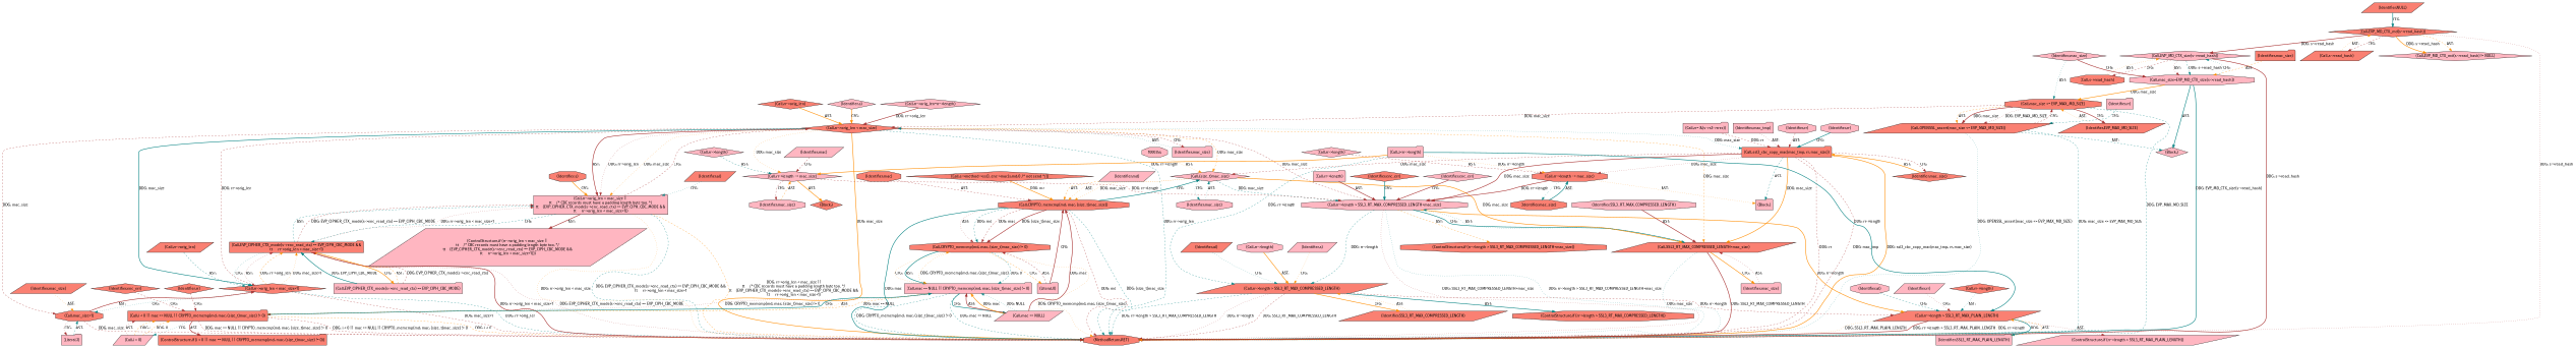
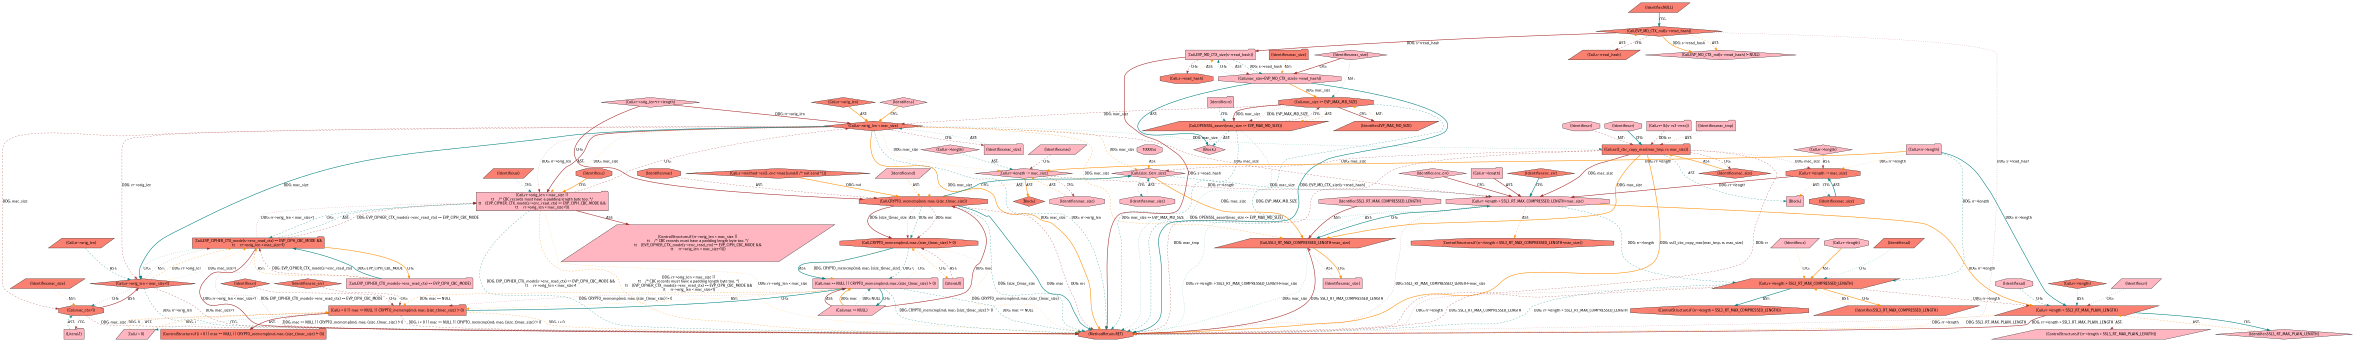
  digraph {
    fontname="Fira Sans"
    node [fillcolor=lightpink fontname="Fira Sans" shape=octagon style=filled]
    edge [color=brown fontname="Fira Sans" style=dashed]
-   n1 [label="(Call,EVP_MD_CTX_size(s->read_hash))" shape=diamond]
+   n1 [label="(Call,EVP_MD_CTX_size(s->read_hash))" shape=folder]
    n2 [label="(Call,mac_size=EVP_MD_CTX_size(s->read_hash))"]
    n3 [fillcolor=salmon label="(MethodReturn,RET)"]
    n4 [fillcolor=salmon label="(Call,s->read_hash)"]
    n5 [fillcolor=salmon label="(Call,mac_size <= EVP_MAX_MD_SIZE)"]
    n6 [label="(Block,)" shape=diamond]
    n7 [fillcolor=salmon label="(Call,EVP_MD_CTX_md(s->read_hash))" shape=diamond]
    n8 [fillcolor=salmon label="(Call,s->read_hash)" shape=parallelogram]
    n9 [label="(Call,EVP_MD_CTX_md(s->read_hash) != NULL)" shape=diamond]
    n10 [fillcolor=salmon label="(Call,OPENSSL_assert(mac_size <= EVP_MAX_MD_SIZE))" shape=parallelogram]
    n11 [fillcolor=salmon label="(Call,rr->orig_len < mac_size)" shape=diamond]
    n12 [fillcolor=salmon label="(Identifier,EVP_MAX_MD_SIZE)" shape=parallelogram]
    n13 [label="(Call,rr->orig_len < mac_size ||\n\t\t    /* CBC records must have a padding length byte too. */\n\t\t    (EVP_CIPHER_CTX_mode(s->enc_read_ctx) == EVP_CIPH_CBC_MODE &&\n\t\t     rr->orig_len < mac_size+1))" shape=folder]
    n14 [fillcolor=salmon label="(Call,rr->orig_len < mac_size+1)" shape=diamond]
-   n15 [fillcolor=salmon label="(Call,mac_size+1)"]
+   n15 [fillcolor=salmon label="(Call,mac_cbc+1)"]
    n16 [fillcolor=salmon label="(Call,ssl3_cbc_copy_mac(mac_tmp, rr, mac_size))" shape=folder]
    n17 [label="(Call,rr->length > SSL3_RT_MAX_COMPRESSED_LENGTH+mac_size)"]
-   n18 [label="(Call,(size_t)mac_size)" shape=diamond]
+   n18 [label="(Call,(size_t)err_size)" shape=diamond]
    n19 [fillcolor=salmon label="(Call,SSL3_RT_MAX_COMPRESSED_LENGTH+mac_size)" shape=parallelogram]
    n20 [label="(Call,rr->length -= mac_size)" shape=diamond]
    n21 [label="(Identifier,mac_size)" shape=folder]
    n22 [fillcolor=salmon label="(Call,EVP_CIPHER_CTX_mode(s->enc_read_ctx) == EVP_CIPH_CBC_MODE &&\n\t\t     rr->orig_len < mac_size+1)" shape=folder]
    n23 [label="(ControlStructure,if (rr->orig_len < mac_size ||\n\t\t    /* CBC records must have a padding length byte too. */\n\t\t    (EVP_CIPHER_CTX_mode(s->enc_read_ctx) == EVP_CIPH_CBC_MODE &&\n\t\t     rr->orig_len < mac_size+1)))" shape=parallelogram]
    n24 [label="(Literal,1)" shape=folder]
    n25 [fillcolor=salmon label="(Call,rr->length -= mac_size)"]
    n26 [label="(Block,)" shape=folder]
    n27 [fillcolor=salmon label="(Identifier,mac_size)" shape=diamond]
    n28 [fillcolor=salmon label="(Call,rr->length > SSL3_RT_MAX_COMPRESSED_LENGTH)" shape=parallelogram]
    n29 [fillcolor=salmon label="(Call,rr->length > SSL3_RT_MAX_PLAIN_LENGTH)" shape=parallelogram]
    n30 [fillcolor=salmon label="(ControlStructure,if (rr->length > SSL3_RT_MAX_COMPRESSED_LENGTH+mac_size))"]
    n31 [fillcolor=salmon label="(Call,CRYPTO_memcmp(md, mac, (size_t)mac_size))"]
    n32 [label="(Identifier,mac_size)"]
    n33 [label="(Identifier,mac_size)" shape=folder]
    n34 [fillcolor=salmon label="(Block,)" shape=diamond]
    n35 [label="(Identifier,mac_size)"]
    n36 [label="(Call,EVP_CIPHER_CTX_mode(s->enc_read_ctx) == EVP_CIPH_CBC_MODE)" shape=folder]
    n37 [fillcolor=salmon label="(Identifier,mac_size)"]
    n38 [fillcolor=salmon label="(ControlStructure,if (rr->length > SSL3_RT_MAX_COMPRESSED_LENGTH))"]
    n39 [fillcolor=salmon label="(Identifier,SSL3_RT_MAX_COMPRESSED_LENGTH)" shape=parallelogram]
    n40 [label="(ControlStructure,if (rr->length > SSL3_RT_MAX_PLAIN_LENGTH))" shape=parallelogram]
-   n41 [label="(Identifier,SSL3_RT_MAX_PLAIN_LENGTH)" shape=folder]
+   n41 [label="(Identifier,SSL3_RT_MAX_PLAIN_LENGTH)" shape=diamond]
    n42 [fillcolor=salmon label="(Call,CRYPTO_memcmp(md, mac, (size_t)mac_size) != 0)"]
    n43 [label="(Call,mac == NULL || CRYPTO_memcmp(md, mac, (size_t)mac_size) != 0)" shape=folder]
    n44 [label="(Literal,0)" shape=folder]
    n45 [fillcolor=salmon label="(Call,i < 0 || mac == NULL || CRYPTO_memcmp(md, mac, (size_t)mac_size) != 0)" shape=folder]
    n46 [label="(Call,mac == NULL)" shape=parallelogram]
    n47 [label="(Call,i < 0)" shape=parallelogram]
    n48 [fillcolor=salmon label="(ControlStructure,if (i < 0 || mac == NULL || CRYPTO_memcmp(md, mac, (size_t)mac_size) != 0))" shape=folder]
    n49 [label="(Identifier,s)" shape=parallelogram]
    n50 [fillcolor=salmon label="(Identifier,mac)"]
    n51 [label="(Identifier,al)"]
    n52 [label="(Call,rr->length)" shape=diamond]
    n53 [label="(Call,rr->length)" shape=folder]
    n54 [fillcolor=salmon label="(Identifier,al)" shape=parallelogram]
    n55 [label="(Identifier,mac)" shape=parallelogram]
    n56 [fillcolor=salmon label="(Call,rr->orig_len)" shape=diamond]
    n57 [fillcolor=salmon label="(Call,s->method->ssl3_enc->mac(s,md,0 /* not send */))" shape=diamond]
    n58 [label="(Identifier,SSL3_RT_MAX_COMPRESSED_LENGTH)"]
    n59 [label="(Identifier,rr)"]
    n60 [fillcolor=salmon label="(Identifier,NULL)" shape=parallelogram]
    n61 [label="(Identifier,rr)" shape=folder]
    n62 [label="(Identifier,rr)"]
    n63 [label="(Call,rr->length)" shape=diamond]
    n64 [label="(Call,rr= &(s->s3->rrec))" shape=folder]
    n65 [label="(Identifier,mac_tmp)" shape=folder]
    n66 [fillcolor=salmon label="(Identifier,enc_err)" shape=diamond]
    n67 [label="(Identifier,rr)" shape=parallelogram]
    n68 [label="(Identifier,s)" shape=diamond]
    n69 [fillcolor=salmon label="(Identifier,mac_size)" shape=parallelogram]
    n70 [label="(Call,rr->length)"]
    n71 [label="(Call,z<rr->length)" shape=folder]
    n72 [fillcolor=salmon label="(Call,rr->orig_len)" shape=parallelogram]
    n73 [fillcolor=salmon label="(Identifier,mac_size)" shape=folder]
    n74 [label="(Call,rr->orig_len=rr->length)" shape=diamond]
    n75 [fillcolor=salmon label="(Identifier,enc_err)" shape=diamond]
    n76 [fillcolor=salmon label="(Call,rr->length)" shape=diamond]
    n77 [fillcolor=salmon label="(Identifier,rr)" shape=diamond]
    n78 [label="(Identifier,enc_err)" shape=diamond]
    n79 [fillcolor=salmon label="(Identifier,al)" shape=parallelogram]
    n80 [label="(Identifier,md)" shape=parallelogram]
    n81 [fillcolor=salmon label="(Identifier,s)"]
    n82 [label="(Identifier,mac_size)" shape=diamond]
    1000354
    n1 -> n2 [label="AST: " style=dotted]
    n1 -> n2 [color=teal label="DDG: s->read_hash"]
    n1 -> n3 [label="DDG: s->read_hash" style=bold]
    n1 -> n4 [label="CFG: "]
    n2 -> n1 [color=teal label="CFG: " style=dotted]
    n2 -> n3 [color=teal label="DDG: EVP_MD_CTX_size(s->read_hash)" style=bold]
    n2 -> n5 [color=darkorange label="DDG: mac_size" style=bold]
    n2 -> n6 [color=teal label="AST: " style=bold]
    n4 -> n1 [color=darkorange label="AST: " style=dotted]
    n5 -> n3 [color=teal label="DDG: EVP_MAX_MD_SIZE"]
    n5 -> n10 [color=darkorange label="AST: "]
    n5 -> n10 [label="DDG: mac_size" style=bold]
    n5 -> n10 [label="DDG: EVP_MAX_MD_SIZE" style=dotted]
    n5 -> n11 [label="DDG: mac_size"]
    n5 -> n12 [label="CFG: " style=bold]
    n7 -> n1 [label="DDG: s->read_hash" style=bold]
    n7 -> n3 [label="DDG: s->read_hash" style=dotted]
    n7 -> n8 [label="CFG: "]
    n7 -> n9 [color=darkorange label="AST: "]
    n7 -> n9 [color=darkorange label="DDG: s->read_hash" style=bold]
    n8 -> n7 [color=darkorange label="AST: " style=dotted]
    n10 -> n3 [color=teal label="DDG: mac_size <= EVP_MAX_MD_SIZE"]
    n10 -> n3 [color=teal label="DDG: OPENSSL_assert(mac_size <= EVP_MAX_MD_SIZE)" style=dotted]
    n10 -> n5 [label="CFG: "]
    n10 -> n6 [color=teal label="AST: "]
    n11 -> n3 [color=darkorange label="DDG: mac_size" style=bold]
    n11 -> n3 [color=teal label="DDG: rr->orig_len"]
    n11 -> n13 [label="AST: " style=bold]
    n11 -> n13 [label="DDG: rr->orig_len" style=dotted]
    n11 -> n13 [color=darkorange label="DDG: mac_size" style=dotted]
    n11 -> n14 [label="DDG: rr->orig_len"]
    n11 -> n14 [color=teal label="DDG: mac_size" style=bold]
    n11 -> n15 [label="DDG: mac_size"]
    n11 -> n16 [color=teal label="DDG: mac_size" style=dotted]
    n11 -> n17 [label="DDG: mac_size"]
    n11 -> n18 [color=darkorange label="DDG: mac_size"]
    n11 -> n19 [color=darkorange label="DDG: mac_size"]
    n11 -> n20 [color=darkorange label="DDG: mac_size" style=dotted]
    n11 -> n21 [label="CFG: "]
    n12 -> n5 [color=darkorange label="AST: " style=dotted]
    n13 -> n3 [color=teal label="DDG: EVP_CIPHER_CTX_mode(s->enc_read_ctx) == EVP_CIPH_CBC_MODE &&\n\t\t     rr->orig_len < mac_size+1"]
    n13 -> n3 [color=darkorange label="DDG: rr->orig_len < mac_size ||\n\t\t    /* CBC records must have a padding length byte too. */\n\t\t    (EVP_CIPHER_CTX_mode(s->enc_read_ctx) == EVP_CIPH_CBC_MODE &&\n\t\t     rr->orig_len < mac_size+1)"]
    n13 -> n3 [color=darkorange label="DDG: rr->orig_len < mac_size" style=dotted]
    n13 -> n11 [label="CFG: "]
    n13 -> n22 [color=teal label="CFG: "]
    n13 -> n23 [label="AST: " style=bold]
    n14 -> n3 [label="DDG: mac_size+1"]
    n14 -> n3 [color=teal label="DDG: rr->orig_len"]
    n14 -> n15 [color=teal label="CFG: " style=dotted]
    n14 -> n22 [label="AST: " style=dotted]
    n14 -> n22 [color=darkorange label="DDG: rr->orig_len"]
    n14 -> n22 [color=darkorange label="DDG: mac_size+1" style=dotted]
    n15 -> n3 [label="DDG: mac_size"]
    n15 -> n14 [label="AST: " style=bold]
    n15 -> n24 [label="CFG: " style=dotted]
    n16 -> n3 [label="DDG: rr"]
    n16 -> n3 [label="DDG: mac_tmp"]
    n16 -> n3 [color=darkorange label="DDG: ssl3_cbc_copy_mac(mac_tmp, rr, mac_size)" style=bold]
    n16 -> n17 [label="DDG: mac_size" style=bold]
    n16 -> n18 [label="DDG: mac_size"]
    n16 -> n19 [color=darkorange label="DDG: mac_size" style=bold]
    n16 -> n25 [label="DDG: mac_size" style=dotted]
    n16 -> n26 [color=teal label="AST: "]
    n16 -> n27 [label="CFG: "]
    n17 -> n3 [label="DDG: SSL3_RT_MAX_COMPRESSED_LENGTH+mac_size" style=dotted]
    n17 -> n3 [color=teal label="DDG: rr->length > SSL3_RT_MAX_COMPRESSED_LENGTH+mac_size" style=dotted]
    n17 -> n19 [color=teal label="CFG: " style=bold]
    n17 -> n28 [color=teal label="DDG: rr->length"]
    n17 -> n29 [color=darkorange label="DDG: rr->length" style=bold]
    n17 -> n30 [color=darkorange label="AST: "]
    n18 -> n17 [color=teal label="DDG: mac_size"]
    n18 -> n19 [color=darkorange label="DDG: mac_size" style=bold]
    n18 -> n31 [color=darkorange label="AST: " style=dotted]
    n18 -> n31 [color=darkorange label="DDG: mac_size" style=dotted]
    n18 -> n32 [color=teal label="CFG: " style=dotted]
    n19 -> n3 [color=teal label="DDG: mac_size" style=dotted]
    n19 -> n3 [label="DDG: SSL3_RT_MAX_COMPRESSED_LENGTH" style=bold]
    n19 -> n17 [color=teal label="AST: " style=dotted]
    n19 -> n33 [color=darkorange label="CFG: " style=bold]
    n20 -> n17 [label="DDG: rr->length"]
    n20 -> n34 [color=darkorange label="AST: " style=bold]
    n20 -> n35 [label="CFG: "]
    n21 -> n11 [color=teal label="AST: " style=dotted]
    n22 -> n3 [label="DDG: rr->orig_len < mac_size+1" style=bold]
    n22 -> n3 [label="DDG: EVP_CIPHER_CTX_mode(s->enc_read_ctx) == EVP_CIPH_CBC_MODE" style=dotted]
    n22 -> n13 [color=teal label="AST: "]
    n22 -> n13 [label="DDG: EVP_CIPHER_CTX_mode(s->enc_read_ctx) == EVP_CIPH_CBC_MODE"]
    n22 -> n13 [label="DDG: rr->orig_len < mac_size+1" style=dotted]
    n22 -> n14 [color=teal label="CFG: " style=dotted]
    n22 -> n36 [color=darkorange label="CFG: " style=bold]
    n24 -> n15 [color=teal label="AST: "]
    n25 -> n17 [label="DDG: rr->length" style=bold]
    n25 -> n26 [color=darkorange label="AST: " style=dotted]
    n25 -> n37 [color=teal label="CFG: " style=dotted]
    n27 -> n16 [color=darkorange label="AST: " style=bold]
    n28 -> n3 [color=teal label="DDG: rr->length > SSL3_RT_MAX_COMPRESSED_LENGTH"]
    n28 -> n3 [label="DDG: rr->length" style=dotted]
    n28 -> n3 [label="DDG: SSL3_RT_MAX_COMPRESSED_LENGTH"]
    n28 -> n29 [label="DDG: rr->length"]
    n28 -> n38 [color=teal label="AST: " style=bold]
    n28 -> n39 [color=darkorange label="CFG: " style=bold]
    n29 -> n3 [color=darkorange label="DDG: SSL3_RT_MAX_PLAIN_LENGTH" style=dotted]
    n29 -> n3 [label="DDG: rr->length > SSL3_RT_MAX_PLAIN_LENGTH" style=bold]
    n29 -> n3 [color=darkorange label="DDG: rr->length" style=dotted]
    n29 -> n40 [label="AST: " style=dotted]
-   n29 -> n41 [color=teal label="DDG: " style=bold]
+   n29 -> n41 [color=teal label="CFG: " style=bold]
    n31 -> n3 [label="DDG: md"]
    n31 -> n3 [color=teal label="DDG: (size_t)mac_size"]
    n31 -> n3 [color=teal label="DDG: mac" style=bold]
    n31 -> n18 [color=teal label="CFG: " style=bold]
    n31 -> n42 [label="AST: " style=dotted]
    n31 -> n42 [color=teal label="DDG: md"]
    n31 -> n42 [label="DDG: mac"]
    n31 -> n42 [label="DDG: (size_t)mac_size" style=bold]
    n32 -> n18 [color=teal label="AST: " style=dotted]
    n33 -> n19 [label="AST: " style=dotted]
    n35 -> n20 [color=darkorange label="AST: "]
    n36 -> n22 [color=darkorange label="AST: "]
    n36 -> n22 [label="DDG: EVP_CIPHER_CTX_mode(s->enc_read_ctx)"]
    n36 -> n22 [color=teal label="DDG: EVP_CIPH_CBC_MODE" style=bold]
    n37 -> n25 [color=teal label="AST: " style=bold]
    n39 -> n28 [color=darkorange label="AST: " style=dotted]
    n41 -> n29 [color=darkorange label="AST: "]
    n42 -> n3 [color=darkorange label="DDG: CRYPTO_memcmp(md, mac, (size_t)mac_size)" style=dotted]
    n42 -> n43 [color=teal label="AST: " style=bold]
    n42 -> n43 [color=darkorange label="DDG: CRYPTO_memcmp(md, mac, (size_t)mac_size)" style=dotted]
    n42 -> n43 [color=teal label="DDG: 0"]
    n42 -> n44 [color=darkorange label="CFG: "]
    n43 -> n3 [color=teal label="DDG: CRYPTO_memcmp(md, mac, (size_t)mac_size) != 0"]
    n43 -> n3 [color=teal label="DDG: mac == NULL"]
    n43 -> n42 [color=darkorange label="CFG: " style=dotted]
    n43 -> n45 [color=darkorange label="AST: " style=dotted]
    n43 -> n45 [color=darkorange label="DDG: mac == NULL"]
    n43 -> n45 [label="DDG: CRYPTO_memcmp(md, mac, (size_t)mac_size) != 0" style=dotted]
    n43 -> n46 [color=teal label="CFG: " style=bold]
-   n44 -> n31 [label="CFG: " style=bold]
+   n74 -> n31 [label="CFG: " style=bold]
    n44 -> n42 [label="AST: "]
    n45 -> n3 [color=darkorange label="DDG: i < 0"]
    n45 -> n3 [label="DDG: mac == NULL || CRYPTO_memcmp(md, mac, (size_t)mac_size) != 0"]
    n45 -> n3 [label="DDG: i < 0 || mac == NULL || CRYPTO_memcmp(md, mac, (size_t)mac_size) != 0"]
    n45 -> n43 [color=teal label="CFG: " style=bold]
    n45 -> n47 [color=teal label="CFG: " style=dotted]
    n45 -> n48 [label="AST: " style=bold]
    n46 -> n31 [label="DDG: mac" style=bold]
    n46 -> n43 [label="AST: " style=bold]
    n46 -> n43 [color=darkorange label="DDG: mac" style=bold]
    n46 -> n43 [color=teal label="DDG: NULL" style=dotted]
    n47 -> n45 [label="AST: " style=dotted]
    n47 -> n45 [color=darkorange label="DDG: i"]
    n47 -> n45 [color=darkorange label="DDG: 0"]
    n49 -> n28 [color=darkorange label="CFG: " style=dotted]
    n50 -> n31 [label="AST: "]
    n51 -> n29 [color=teal label="CFG: "]
    n52 -> n25 [label="AST: "]
    n53 -> n17 [label="AST: " style=bold]
    n54 -> n28 [color=teal label="CFG: " style=dotted]
    n55 -> n20 [label="CFG: "]
    n56 -> n11 [color=darkorange label="AST: " style=bold]
    n57 -> n31 [color=darkorange label="DDG: md" style=bold]
    n58 -> n19 [label="AST: " style=bold]
    n59 -> n16 [label="AST: "]
    n60 -> n7 [color=teal label="CFG: " style=bold]
    n61 -> n10 [color=teal label="CFG: "]
    n62 -> n16 [color=teal label="CFG: " style=bold]
    n63 -> n20 [color=teal label="AST: "]
    n64 -> n16 [label="DDG: rr"]
    n65 -> n16 [label="AST: " style=dotted]
    n66 -> n17 [color=teal label="CFG: " style=bold]
    n67 -> n29 [label="CFG: " style=dotted]
    n68 -> n11 [color=darkorange label="CFG: " style=bold]
    n69 -> n15 [color=darkorange label="AST: " style=dotted]
    n70 -> n28 [color=darkorange label="AST: " style=bold]
    n71 -> n20 [color=darkorange label="DDG: rr->length" style=bold]
    n71 -> n25 [color=darkorange label="DDG: rr->length" style=dotted]
    n71 -> n28 [color=teal label="DDG: rr->length"]
    n71 -> n29 [color=teal label="DDG: rr->length" style=bold]
    n72 -> n14 [color=teal label="AST: "]
    n73 -> n2 [color=darkorange label="AST: "]
    n74 -> n11 [label="DDG: rr->orig_len" style=bold]
    n75 -> n45 [label="CFG: "]
    n76 -> n29 [color=teal label="AST: " style=dotted]
    n77 -> n45 [label="CFG: "]
    n78 -> n17 [label="CFG: " style=bold]
    n79 -> n13 [color=teal label="CFG: " style=dotted]
    n80 -> n31 [color=darkorange label="AST: "]
    n81 -> n13 [color=darkorange label="CFG: " style=bold]
    n82 -> n2 [label="CFG: " style=bold]
    n82 -> n5 [color=teal label="AST: " style=dotted]
    1000354 -> n18 [color=darkorange label="AST: " style=dotted]
  }
